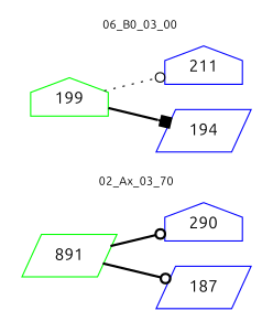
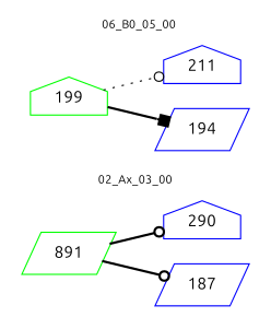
  digraph {
    fontname=Ubuntu
    rankdir=LR
    node [color=blue fontname=Ubuntu shape=parallelogram]
    edge [arrowhead=odot color=black fontname=Ubuntu style=bold]
    n1 [color=green label=891]
    n2 [label=187]
    n3 [label=290 shape=house]
    n4 [color=green label=199 shape=house]
    n5 [label=194]
    n6 [label=211 shape=house]
    subgraph cluster_1 {
      color=white
      fontsize=10
-     label="02_Ax_03_70"
+     label="02_Ax_03_00"
      n1
      n2
      n3
    }
    subgraph cluster_2 {
      color=white
      fontsize=10
-     label="06_B0_03_00"
+     label="06_B0_05_00"
      n4
      n5
      n6
    }
    n1 -> n2
    n1 -> n3
    n4 -> n5 [arrowhead=box]
    n4 -> n6 [style=dotted]
  }
